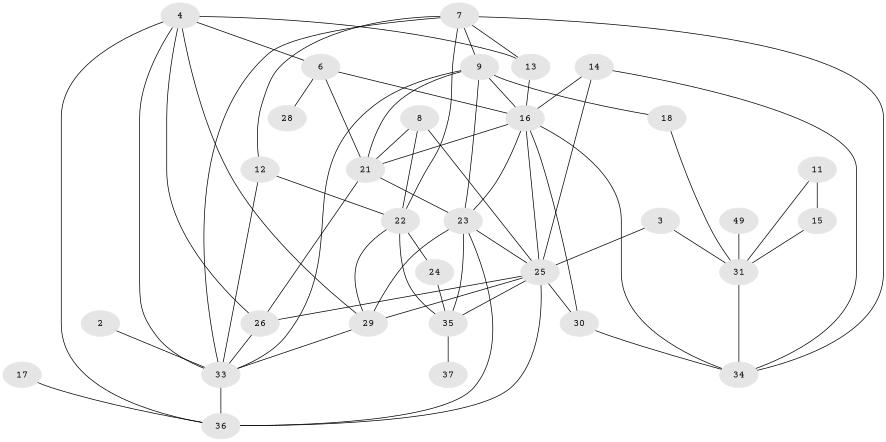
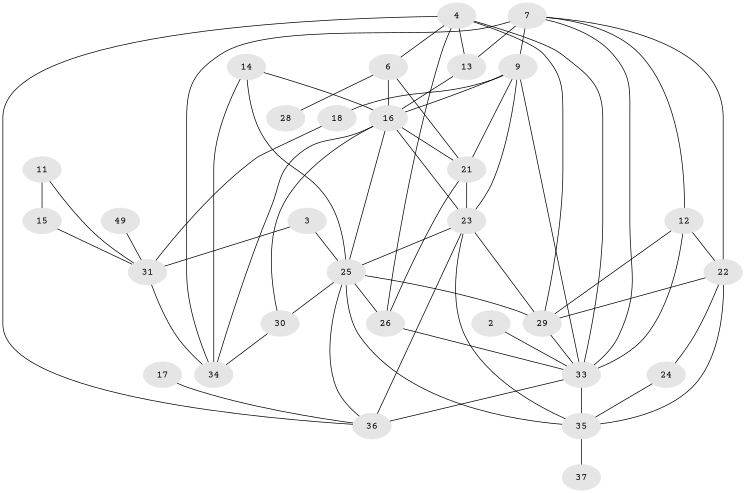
  graph {
    fontname="Courier Prime"
    node [color=gray90 fontname="Courier Prime" style=filled]
    edge [fontname="Courier Prime" weight=1.0]
    2
    33
    36
    35
    3
    25
    31
    26
    29
    30
    34
    4
    6
    13
    16
    21
    28
    23
    7
    9
    12
    22
    18
    24
-   8
    11
    15
    14
    17
    n30 [label=49]
    37
    2 -- 33
    33 -- 36 [weight=2.0]
+   33 -- 35
    35 -- 37
    3 -- 25 [weight=2.0]
    3 -- 31
    25 -- 36
    25 -- 35
    25 -- 26
    25 -- 29 [weight=3.0]
    25 -- 30
    31 -- 34 [weight=2.0]
    26 -- 33
    29 -- 33
    30 -- 34
    4 -- 33
    4 -- 36
    4 -- 26
    4 -- 29
    4 -- 6
    4 -- 13
    6 -- 16
    6 -- 21
    6 -- 28
    13 -- 16
    16 -- 25
    16 -- 30
    16 -- 34
    16 -- 21 [weight=4.0]
    16 -- 23
    21 -- 26
    21 -- 23
    23 -- 36
    23 -- 35
    23 -- 25
    23 -- 29
    7 -- 33
    7 -- 34
    7 -- 13
    7 -- 9
    7 -- 12
    7 -- 22
    9 -- 33
    9 -- 16
    9 -- 21 [weight=3.0]
    9 -- 23
    9 -- 18
    12 -- 33 [weight=3.0]
+   12 -- 29
    12 -- 22
    22 -- 35
    22 -- 29
    22 -- 24
    18 -- 31
    24 -- 35
-   8 -- 25
-   8 -- 21
-   8 -- 22
    11 -- 31
    11 -- 15 [weight=2.0]
    15 -- 31
    14 -- 25
    14 -- 34
    14 -- 16
    17 -- 36
    n30 -- 31
  }
